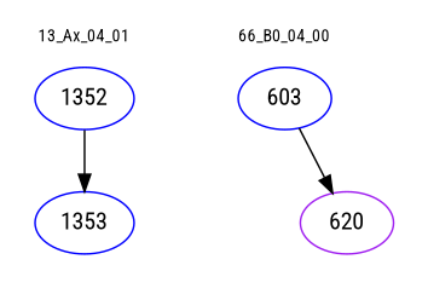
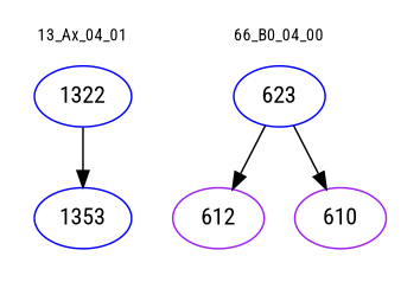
  digraph {
    fontname="Roboto Condensed"
    node [color=blue fontname="Roboto Condensed"]
    edge [color=black fontname="Roboto Condensed"]
-   n1 [label=1352]
+   n1 [label=1322]
    n2 [label=1353]
-   n3 [label=603]
-   n5 [color=purple label=620]
+   n3 [label=623]
+   n4 [color=purple label=612]
+   n5 [color=purple label=610]
    subgraph cluster_1 {
      color=white
      fontsize=10
      label="13_Ax_04_01"
      n1
      n2
    }
    subgraph cluster_2 {
      color=white
      fontsize=10
      label="66_B0_04_00"
      n3
+     n4
      n5
    }
    n1 -> n2
+   n3 -> n4
    n3 -> n5
  }
